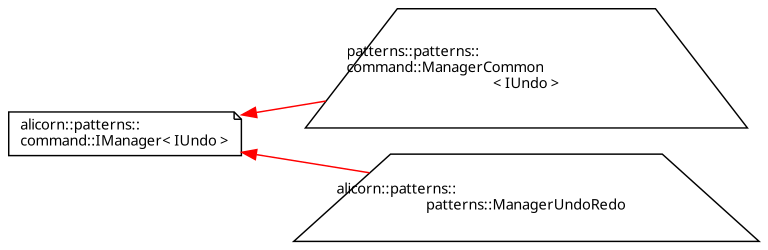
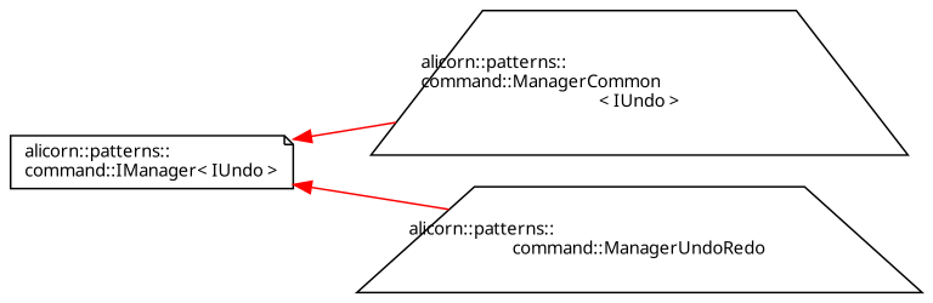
  digraph {
    rankdir=LR
    node [color=black fillcolor=white fontname=Verdana fontsize=10 shape=trapezium style=filled]
    edge [color=red dir=back fontname=Verdana fontsize=10 labelfontname=Verdana labelfontsize=10 style=solid]
    n1 [height=0.2 label="alicorn::patterns::\lcommand::IManager\< IUndo \>" shape=note width=0.4]
-   n2 [height=0.2 label="patterns::patterns::\lcommand::ManagerCommon\l\< IUndo \>" width=0.4]
-   n3 [height=0.2 label="alicorn::patterns::\lpatterns::ManagerUndoRedo" width=0.4]
+   n2 [height=0.2 label="alicorn::patterns::\lcommand::ManagerCommon\l\< IUndo \>" width=0.4]
+   n3 [height=0.2 label="alicorn::patterns::\lcommand::ManagerUndoRedo" width=0.4]
    n1 -> n2
    n1 -> n3
  }
